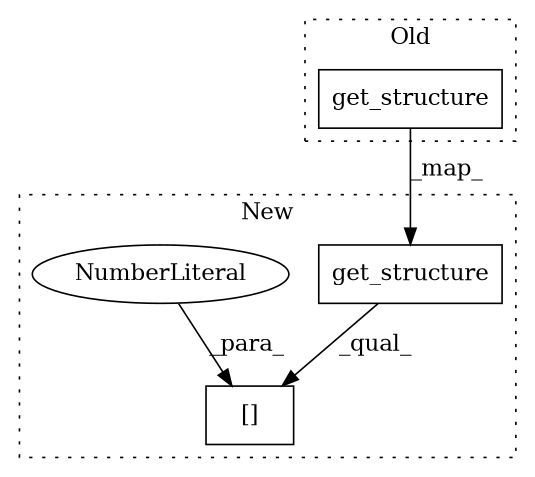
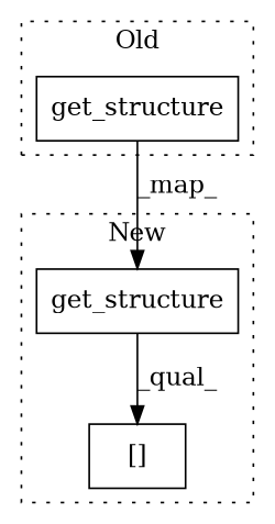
  digraph {
    fontname="DejaVu Serif"
    node [a=32 l="14,1" shape=box fontname="DejaVu Serif"]
    edge [fontname="DejaVu Serif"]
    n1 [label=get_structure s="678,774"]
    n2 [a=2 l="124,1" label="[]" s="652,777"]
-   n3 [a=34 l=1 label=NumberLiteral s=776 shape=ellipse]
    n4 [label=get_structure s="678,777"]
    subgraph cluster_1 {
      label=New
      style=dotted
      n1
      n2
-     n3
    }
    subgraph cluster_2 {
      label=Old
      style=dotted
      n4
    }
    n1 -> n2 [label=_qual_]
-   n3 -> n2 [label=_para_]
    n4 -> n1 [label=_map_]
  }
